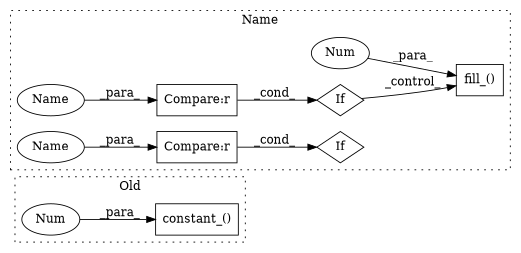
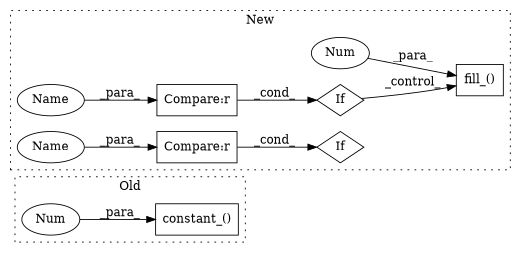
  digraph {
    rankdir=LR
    node [a=75 l=1 shape=box]
    n1 [l="18,1" label="constant_()" s="7532,7559"]
    n2 [a=76 label=Num s=7558 shape=ellipse]
    n3 [a=96 l=3 label=If s=7367 shape=diamond]
    n4 [a=40 l=18 label="Compare:r" s=7370]
    n5 [a=96 l=3 label=If s=7283 shape=diamond]
    n6 [l="20,1" label="fill_()" s="7328,7349"]
    n7 [a=40 l=20 label="Compare:r" s=7286]
    n8 [a=76 label=Num s=7348 shape=ellipse]
    n9 [a=87 l=4 label=Name s=7302 shape=ellipse]
    n10 [a=87 l=4 label=Name s=7384 shape=ellipse]
    subgraph cluster_1 {
      label=Old
      style=dotted
      n1
      n2
    }
    subgraph cluster_2 {
-     label=Name
+     label=New
      style=dotted
      n3
      n4
      n5
      n6
      n7
      n8
      n9
      n10
    }
    n2 -> n1 [label=_para_]
    n4 -> n3 [label=_cond_]
    n5 -> n6 [label=_control_]
    n7 -> n5 [label=_cond_]
    n8 -> n6 [label=_para_]
    n9 -> n7 [label=_para_]
    n10 -> n4 [label=_para_]
  }
